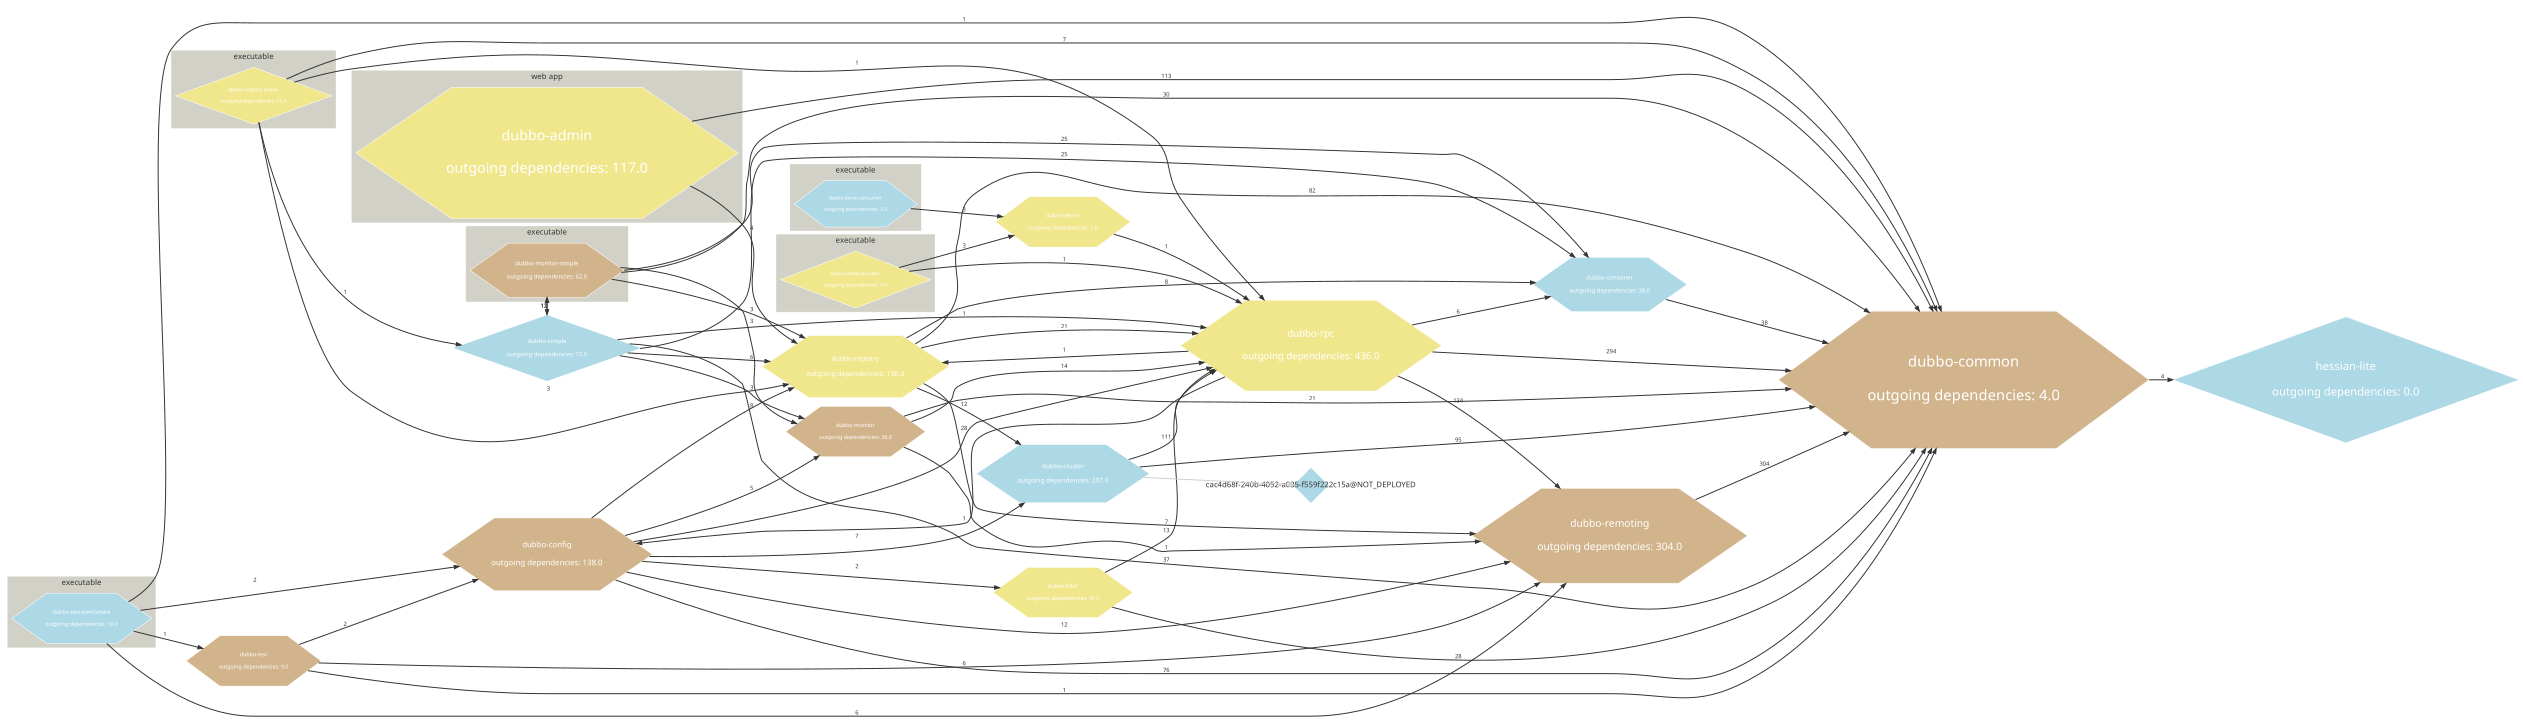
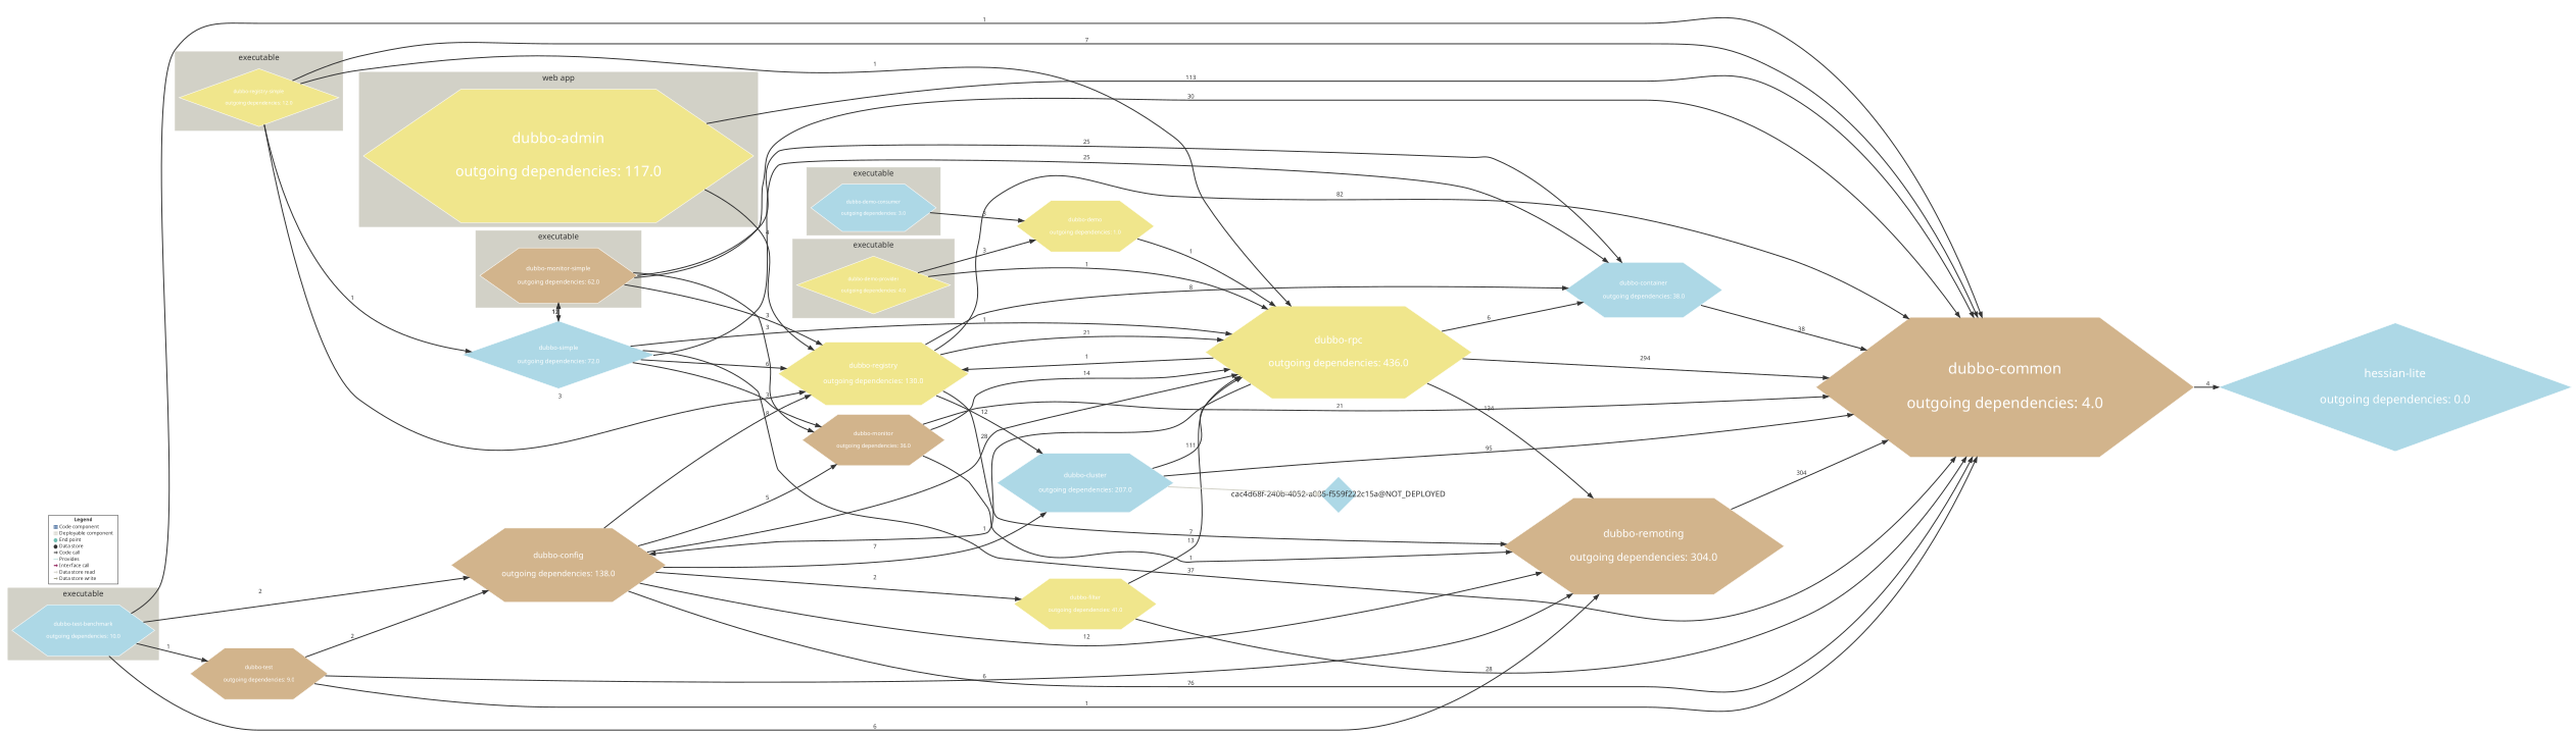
  digraph {
    compound=true
    rankdir=LR
    node [color="#FFFFFF" fillcolor=khaki fontcolor="#FFFFFF" fontname="Helvetica Neue" fontsize=11 margin=0.176 penwidth=1 shape=hexagon style=filled]
    edge [color="#323232" fontcolor="#323232" fontname="Helvetica Neue" fontsize=12 penwidth=2]
    n1 [fontsize=10 label="dubbo-registry-simple\n\noutgoing dependencies: 12.0" margin=0.16 shape=diamond]
    n2 [fontsize=10 label="dubbo-demo-provider\n\noutgoing dependencies: 4.0" margin=0.16 shape=diamond]
    n3 [fillcolor=lightblue label="dubbo-test-benchmark\n\noutgoing dependencies: 10.0"]
    n4 [fillcolor=tan fontsize=12 label="dubbo-monitor-simple\n\noutgoing dependencies: 62.0" margin=0.192]
    n5 [fillcolor=lightblue fontsize=10 label="dubbo-demo-consumer\n\noutgoing dependencies: 3.0" margin=0.16]
    n6 [fontsize=29 label="dubbo-admin\n\noutgoing dependencies: 117.0" margin=0.464]
    n7 [fillcolor=tan fontsize=30 label="dubbo-common\n\noutgoing dependencies: 4.0" margin=0.48]
    n8 [fillcolor=lightblue fontsize=12 label="dubbo-simple\n\noutgoing dependencies: 72.0" margin=0.192 shape=diamond]
    n9 [fontsize=14 label="dubbo-registry\n\noutgoing dependencies: 130.0" margin=0.224]
    n10 [fontsize=20 label="dubbo-rpc\n\noutgoing dependencies: 436.0" margin=0.32]
    n11 [label="dubbo-demo\n\noutgoing dependencies: 1.0"]
    n12 [fillcolor=tan label="dubbo-monitor\n\noutgoing dependencies: 36.0"]
    n13 [fillcolor=lightblue fontsize=12 label="dubbo-container\n\noutgoing dependencies: 38.0" margin=0.192]
    n14 [fillcolor=tan label="dubbo-test\n\noutgoing dependencies: 9.0"]
    n15 [fillcolor=tan fontsize=21 label="dubbo-remoting\n\noutgoing dependencies: 304.0" margin=0.336]
    n16 [fillcolor=tan fontsize=16 label="dubbo-config\n\noutgoing dependencies: 138.0" margin=0.256]
    n17 [fillcolor=lightblue fontsize=23 label="hessian-lite\n\noutgoing dependencies: 0.0" margin=0.368 shape=diamond]
    n18 [label="dubbo-filter\n\noutgoing dependencies: 41.0"]
    "cac4d68f-240b-4052-a035-f559f222c15a@NOT_DEPLOYED" [fixedsize=true fontcolor="#323232" fontsize=16 height=1.000 penwidth=0 shape=diamond width=1.000 fillcolor=lightblue color="" margin=""]
    n20 [fillcolor=lightblue fontsize=13 label="dubbo-cluster\n\noutgoing dependencies: 207.0" margin=0.20800000000000002]
+   n21 [color="#323232" fillcolor="#FFFFFF" fontcolor="#323232" fontsize=10 label=<<TABLE BORDER="0" CELLPADDING="1" CELLSPACING="0"> <TR><TD COLSPAN="2"><B>Legend</B></TD></TR> <TR><TD><FONT COLOR="#2A568F">&#9638;</FONT></TD><TD ALIGN="left">Code component</TD></TR> <TR><TD><FONT COLOR="#D2D1C7">&#9638;</FONT></TD><TD ALIGN="left">Deployable component</TD></TR> <TR><TD><FONT COLOR="#72C0B4">&#9679;</FONT></TD><TD ALIGN="left">End point</TD></TR> <TR><TD><FONT COLOR="#323232">&#9679;</FONT></TD><TD ALIGN="left">Data store</TD></TR> <TR><TD><FONT COLOR="#323232">&rarr;</FONT></TD><TD ALIGN="left">Code call</TD></TR> <TR><TD><FONT COLOR="#72C0B4">&#8212;</FONT></TD><TD ALIGN="left">Provides</TD></TR> <TR><TD><FONT COLOR="#820445">&rarr;</FONT></TD><TD ALIGN="left">Interface call</TD></TR> <TR><TD><FONT COLOR="#D2D1C7">&rarr;</FONT></TD><TD ALIGN="left">Data store read</TD></TR> <TR><TD><FONT COLOR="#A4A38F">&rarr;</FONT></TD><TD ALIGN="left">Data store write</TD></TR> </TABLE> > shape=box margin=""]
    subgraph cluster_1 {
      color="#D2D1C7"
      fontcolor="#323232"
      fontname="Helvetica Neue"
      fontsize=16
      label=executable
      style=filled
      n1
    }
    subgraph cluster_2 {
      color="#D2D1C7"
      fontcolor="#323232"
      fontname="Helvetica Neue"
      fontsize=16
      label=executable
      style=filled
      n2
    }
    subgraph cluster_3 {
      color="#D2D1C7"
      fontcolor="#323232"
      fontname="Helvetica Neue"
      fontsize=16
      label=executable
      style=filled
      n3
    }
    subgraph cluster_4 {
      color="#D2D1C7"
      fontcolor="#323232"
      fontname="Helvetica Neue"
      fontsize=16
      label=executable
      style=filled
      n4
    }
    subgraph cluster_5 {
      color="#D2D1C7"
      fontcolor="#323232"
      fontname="Helvetica Neue"
      fontsize=16
      label=executable
      style=filled
      n5
    }
    subgraph cluster_6 {
      color="#D2D1C7"
      fontcolor="#323232"
      fontname="Helvetica Neue"
      fontsize=16
      label="web app"
      style=filled
      n6
    }
    n1 -> n7 [label="  7"]
    n1 -> n8 [label="  1"]
    n1 -> n9 [label="  3"]
    n1 -> n10 [label="  1"]
    n2 -> n10 [label="  1"]
    n2 -> n11 [label="  3"]
    n3 -> n7 [label="  1"]
    n3 -> n14 [label="  1"]
    n3 -> n15 [label="  6"]
    n3 -> n16 [label="  2"]
    n4 -> n7 [label="  30"]
    n4 -> n8 [label="  12"]
    n4 -> n9 [label="  3"]
    n4 -> n12 [label="  3"]
    n4 -> n13 [label="  25"]
    n5 -> n11 [label="  3"]
    n6 -> n7 [label="  113"]
    n6 -> n9 [label="  4"]
    n7 -> n17 [label="  4"]
    n8 -> n4 [label="  11"]
    n8 -> n7 [label="  37"]
    n8 -> n9 [label="  6"]
    n8 -> n10 [label="  1"]
    n8 -> n12 [label="  3"]
    n8 -> n13 [label="  25"]
    n9 -> n7 [label="  82"]
    n9 -> n10 [label="  21"]
    n9 -> n13 [label="  8"]
    n9 -> n15 [label="  7"]
    n9 -> n20 [label="  12"]
    n10 -> n7 [label="  294"]
    n10 -> n9 [label="  1"]
    n10 -> n13 [label="  6"]
    n10 -> n15 [label="  134"]
    n10 -> n16 [label="  1"]
    n11 -> n10 [label="  1"]
    n12 -> n7 [label="  21"]
    n12 -> n10 [label="  14"]
    n12 -> n15 [label="  1"]
    n13 -> n7 [label="  38"]
    n14 -> n7 [label="  1"]
    n14 -> n15 [label="  6"]
    n14 -> n16 [label="  2"]
    n15 -> n7 [label="  304"]
    n16 -> n7 [label="  76"]
    n16 -> n9 [label="  8"]
    n16 -> n10 [label="  28"]
    n16 -> n12 [label="  5"]
    n16 -> n15 [label="  12"]
    n16 -> n18 [label="  2"]
    n16 -> n20 [label="  7"]
    n18 -> n7 [label="  28"]
    n18 -> n10 [label="  13"]
    n20 -> n7 [label="  95"]
    n20 -> n10 [label="  111"]
    n20 -> "cac4d68f-240b-4052-a035-f559f222c15a@NOT_DEPLOYED" [color="#D2D1C7" fontcolor="#D2D1C7"]
  }
